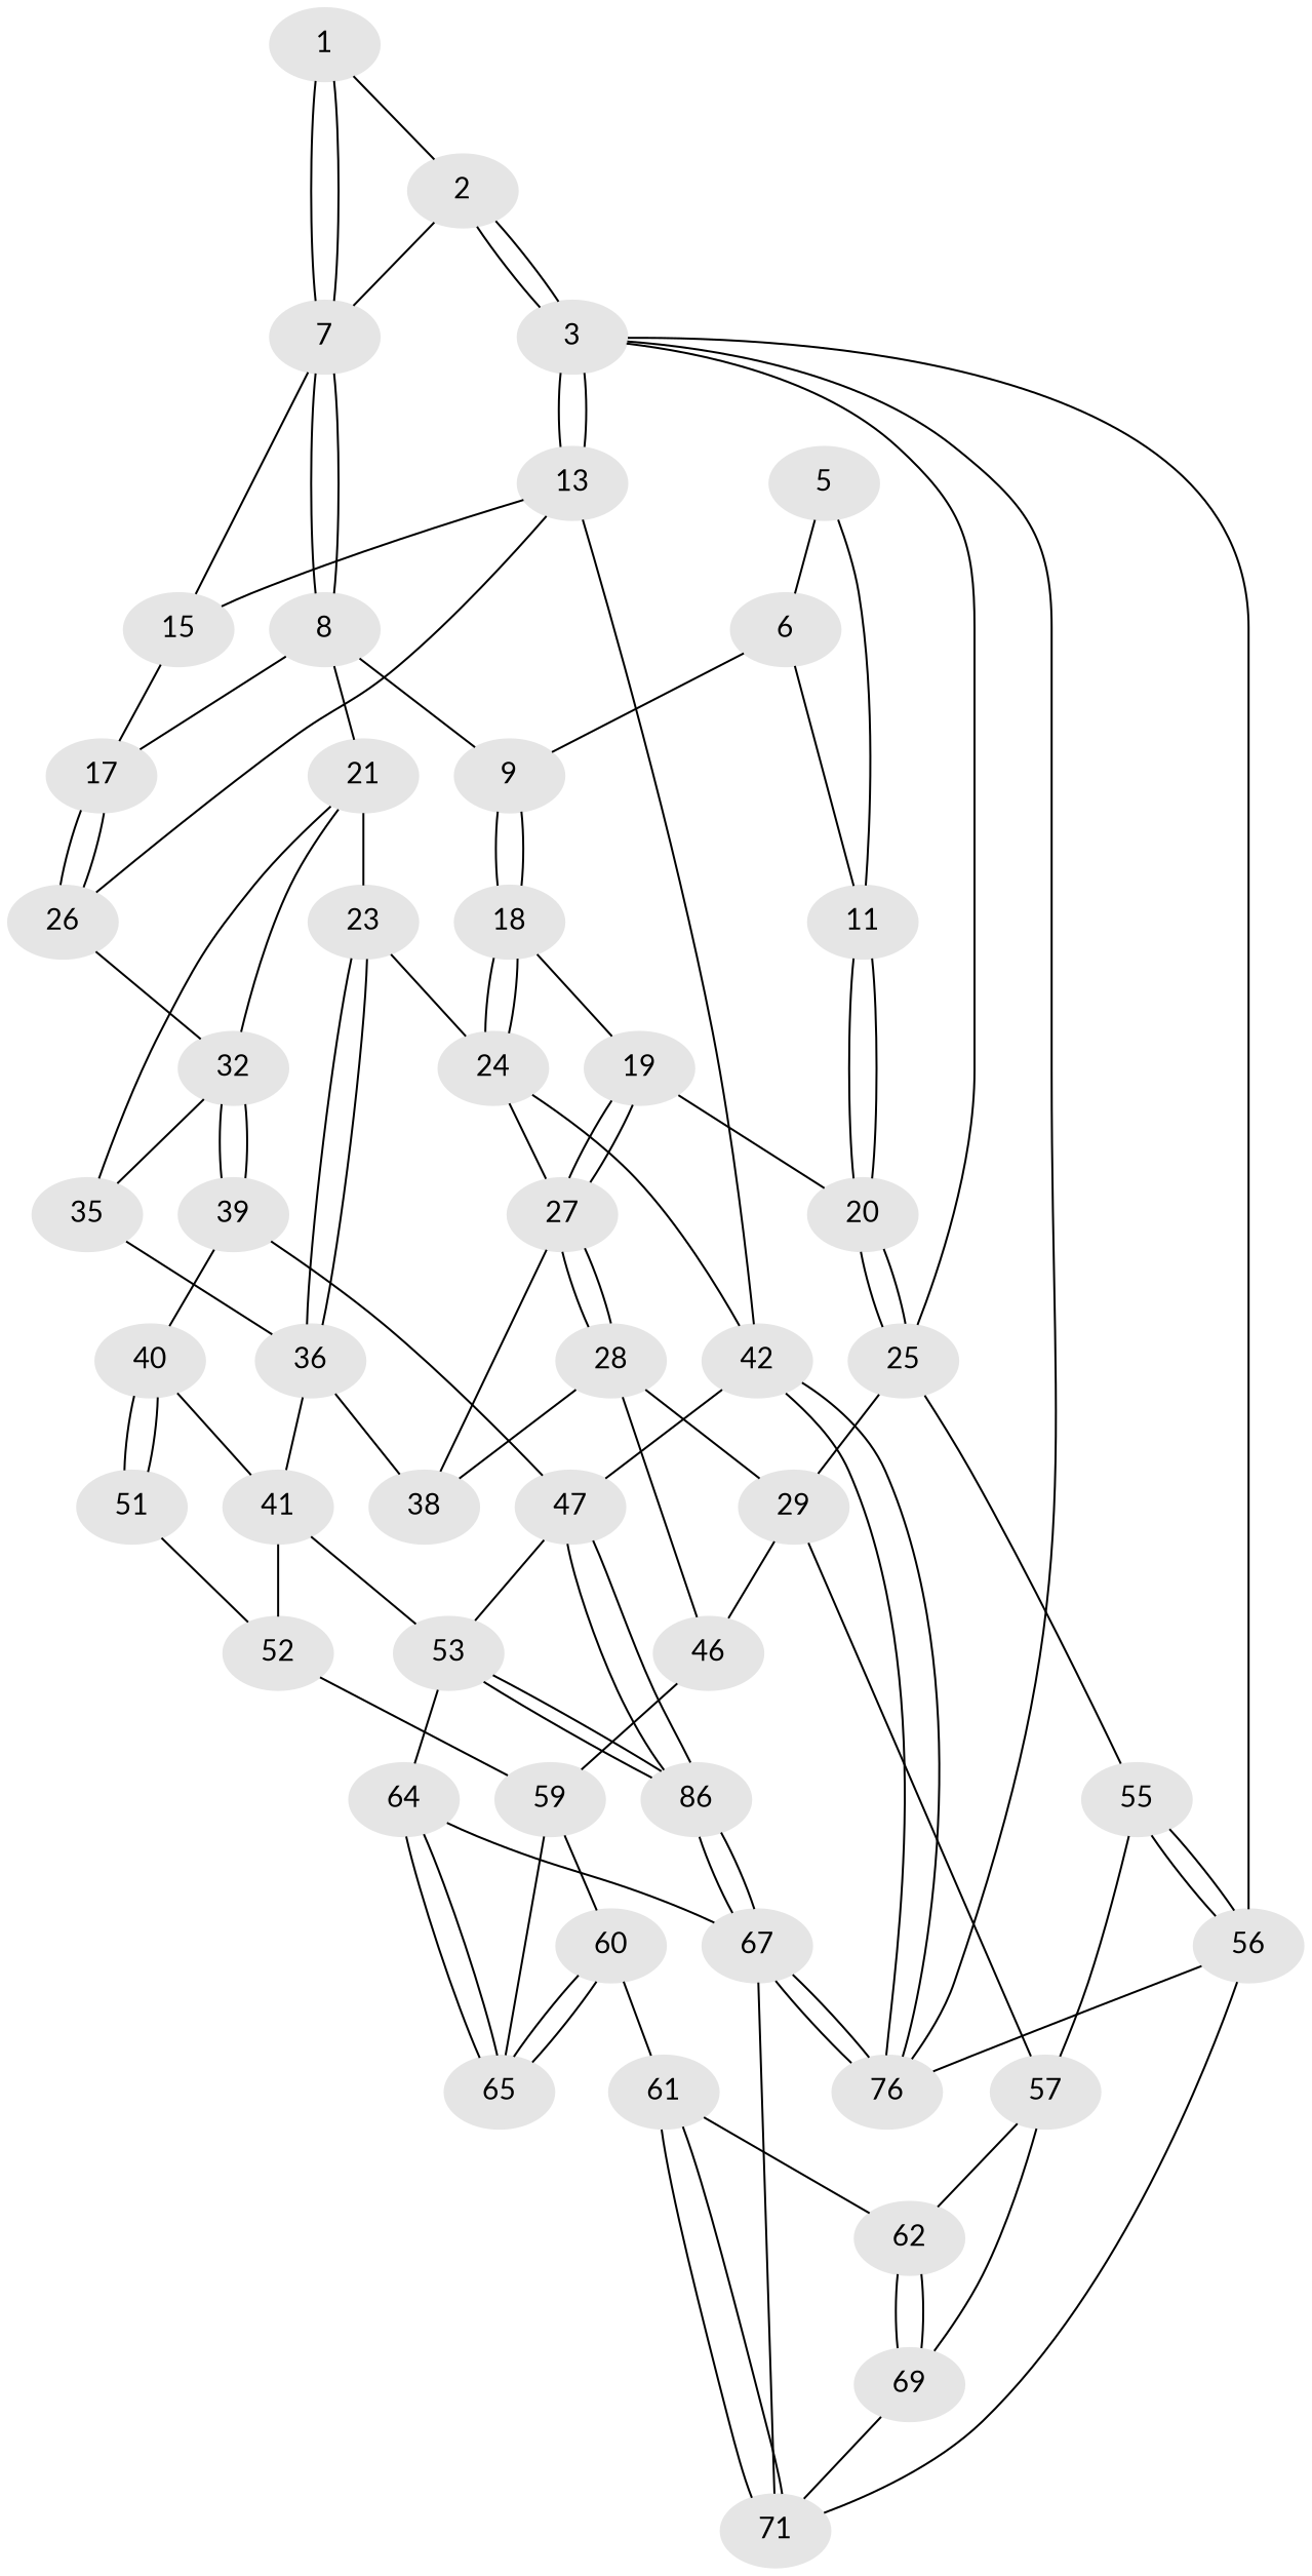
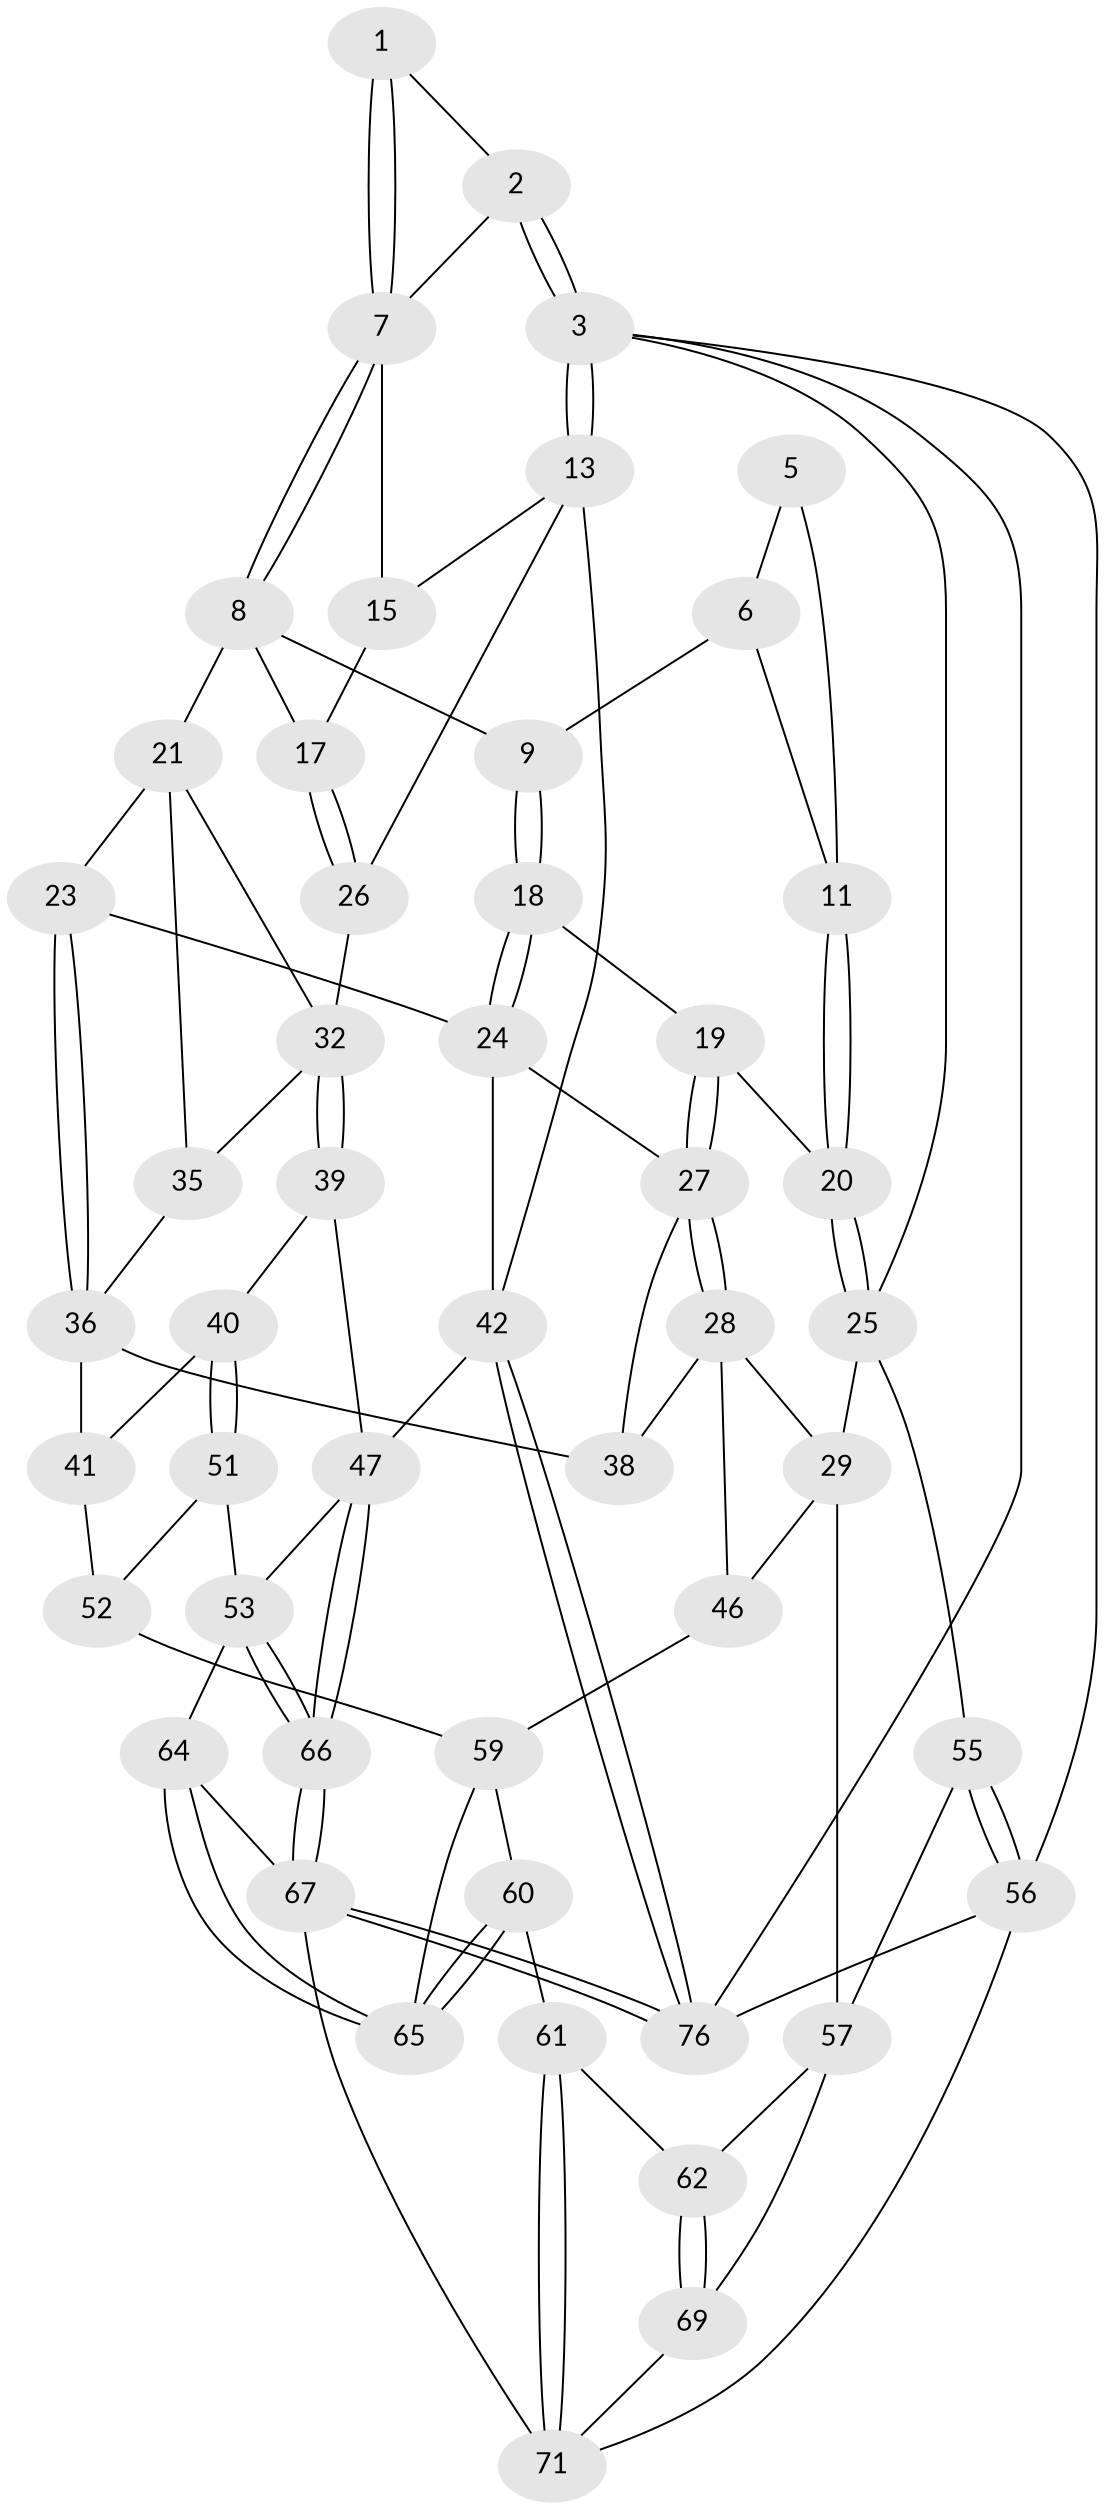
  graph {
    fontname=Lato
    node [color=gray90 fontname=Lato style=filled]
    edge [fontname=Lato]
    1
    2
    7 [super="+12"]
    3 [super="+4"]
    8 [super="+16"]
    15
    13 [super="+14"]
    25 [super="+30"]
    56
    n10 [label=76]
    6 [super="+10"]
    5
    11
    26 [super="+31"]
    42 [super="+43"]
    29 [super="+50"]
    55
    71 [super="+72"]
    9
    20
    18
    17
    21 [super="+22"]
    23
    32 [super="+33"]
    35
    19
    24
    47 [super="+48"]
    27 [super="+34"]
    28 [super="+44"]
    38
    36 [super="+37"]
    39
    41 [super="+45"]
    46 [super="+49"]
    57 [super="+58"]
    59 [super="+63"]
    62
    69
    40
    52
    51
    53 [super="+54"]
-   66 [label=86]
+   66
    60
    65
    64
    67 [super="+68"]
    61
    1 -- 2
    1 -- 7
    1 -- 7
    2 -- 7
    2 -- 3
    2 -- 3
    7 -- 8
    7 -- 8
    7 -- 15
    3 -- 13
    3 -- 13
    3 -- 25
    3 -- 56
    3 -- n10
    8 -- 9
    8 -- 17
    8 -- 21
    15 -- 17
    13 -- 15
    13 -- 26
    13 -- 42
    25 -- 29
    25 -- 55
    56 -- n10
    56 -- 71
    6 -- 11
    6 -- 9
    5 -- 6
    5 -- 11
    11 -- 20
    11 -- 20
    26 -- 32
    42 -- n10
    42 -- n10
    42 -- 47
    29 -- 46
    29 -- 57
    55 -- 56
    55 -- 56
    55 -- 57
    9 -- 18
    9 -- 18
    20 -- 25
    20 -- 25
    18 -- 19
    18 -- 24
    18 -- 24
    17 -- 26
    17 -- 26
    21 -- 23
    21 -- 32
    21 -- 35
    23 -- 24
    23 -- 36
    23 -- 36
    32 -- 35
    32 -- 39
    32 -- 39
    35 -- 36
    19 -- 20
    19 -- 27
    19 -- 27
    24 -- 42
    24 -- 27
    47 -- 53
    47 -- 66
    47 -- 66
    27 -- 28
    27 -- 28
    27 -- 38
    28 -- 29
    28 -- 38
    28 -- 46
    36 -- 38
    36 -- 41
    39 -- 47
    39 -- 40
    41 -- 52
    46 -- 59
    57 -- 62
    57 -- 69
    59 -- 60
    59 -- 65
    62 -- 69
    62 -- 69
    69 -- 71
    40 -- 41
    40 -- 51
    40 -- 51
    52 -- 59
    51 -- 52
-   41 -- 53
+   51 -- 53
    53 -- 66
    53 -- 66
    53 -- 64
    66 -- 67
    66 -- 67
    60 -- 65
    60 -- 65
    60 -- 61
    64 -- 65
    64 -- 65
    64 -- 67
    67 -- n10
    67 -- n10
    67 -- 71
    61 -- 71
    61 -- 71
    61 -- 62
  }
